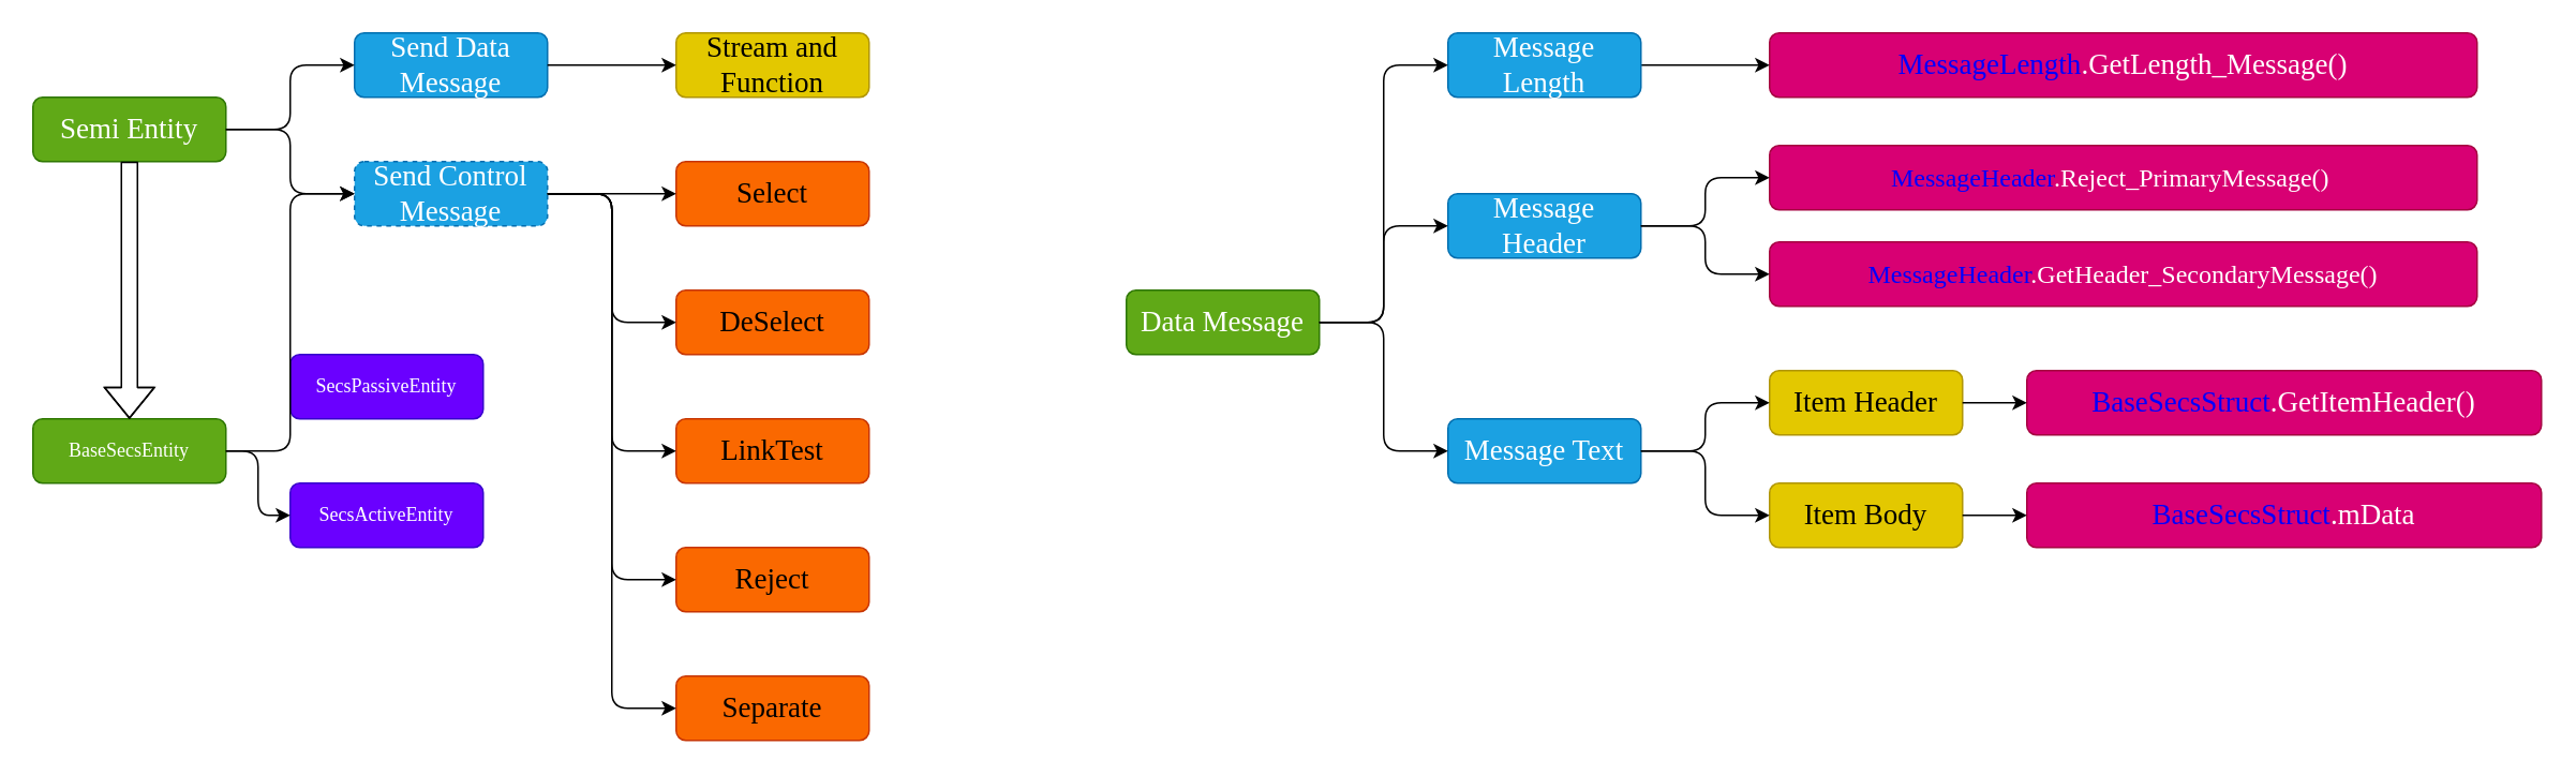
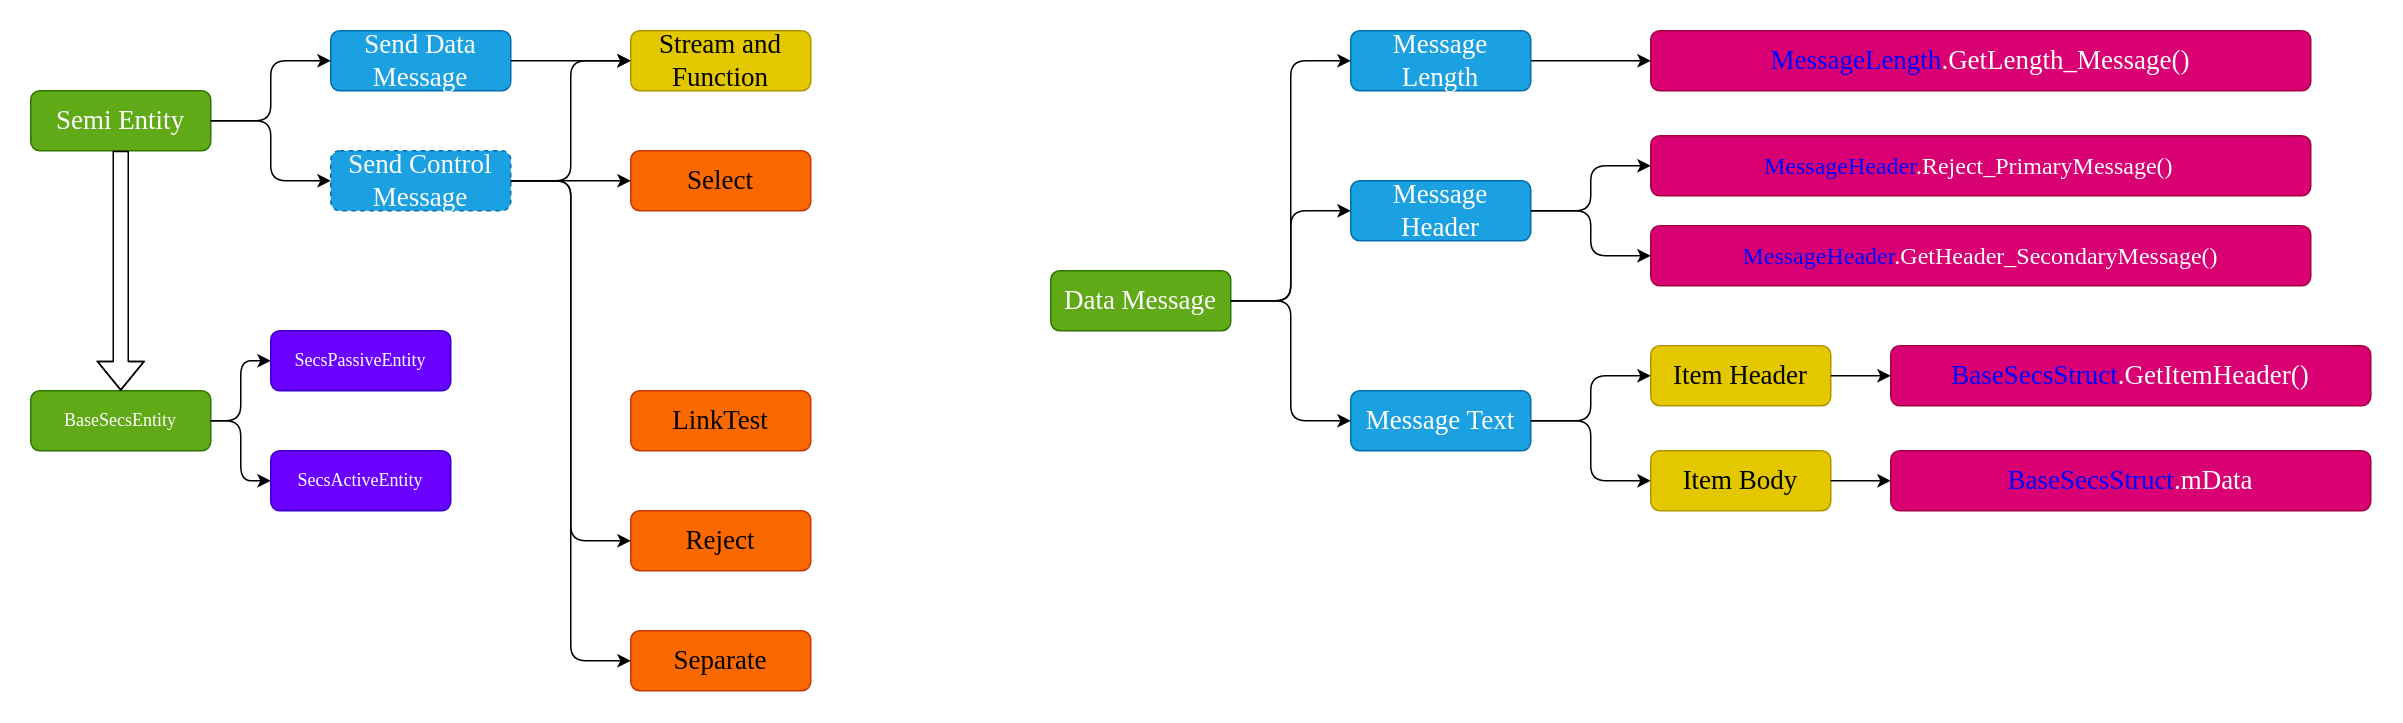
  <mxCell id="0" />
  <mxCell id="1" parent="0" />
  <mxCell id="2" value="" style="group;movable=0;resizable=0;rotatable=0;deletable=0;editable=0;connectable=0;" parent="1" vertex="1" connectable="0"><mxGeometry x="700" y="20" width="880" height="320" as="geometry" /></mxCell>
  <mxCell id="3" value="&lt;font color=&quot;#0000ff&quot;&gt;MessageLength&lt;/font&gt;.GetLength_Message()" style="rounded=1;whiteSpace=wrap;html=1;fontFamily=Comic Sans MS;fillColor=#d80073;fontColor=#ffffff;strokeColor=#A50040;fontSize=18;movable=0;resizable=0;rotatable=0;deletable=0;editable=0;connectable=0;container=0;" parent="2" vertex="1"><mxGeometry x="400" width="440" height="40" as="geometry" /></mxCell>
  <mxCell id="4" value="" style="edgeStyle=elbowEdgeStyle;html=1;movable=0;resizable=0;rotatable=0;deletable=0;editable=0;connectable=0;" parent="2" source="6" target="3" edge="1"><mxGeometry relative="1" as="geometry" /></mxCell>
  <mxCell id="5" value="Data Message" style="rounded=1;whiteSpace=wrap;html=1;fontFamily=Comic Sans MS;fillColor=#60a917;fontColor=#ffffff;strokeColor=#2D7600;fontSize=18;movable=0;resizable=0;rotatable=0;deletable=0;editable=0;connectable=0;container=0;" parent="2" vertex="1"><mxGeometry y="160" width="120" height="40" as="geometry" /></mxCell>
  <mxCell id="6" value="Message Length" style="rounded=1;whiteSpace=wrap;html=1;fontFamily=Comic Sans MS;fillColor=#1ba1e2;fontColor=#ffffff;strokeColor=#006EAF;fontSize=18;movable=0;resizable=0;rotatable=0;deletable=0;editable=0;connectable=0;container=0;" parent="2" vertex="1"><mxGeometry x="200" width="120" height="40" as="geometry" /></mxCell>
  <mxCell id="7" style="edgeStyle=elbowEdgeStyle;html=1;exitX=1;exitY=0.5;exitDx=0;exitDy=0;entryX=0;entryY=0.5;entryDx=0;entryDy=0;fontFamily=Comic Sans MS;fontSize=18;fontColor=default;movable=0;resizable=0;rotatable=0;deletable=0;editable=0;connectable=0;" parent="2" source="5" target="6" edge="1"><mxGeometry relative="1" as="geometry" /></mxCell>
  <mxCell id="8" value="Message Header" style="rounded=1;whiteSpace=wrap;html=1;fontFamily=Comic Sans MS;fillColor=#1ba1e2;fontColor=#ffffff;strokeColor=#006EAF;fontSize=18;movable=0;resizable=0;rotatable=0;deletable=0;editable=0;connectable=0;container=0;" parent="2" vertex="1"><mxGeometry x="200" y="100" width="120" height="40" as="geometry" /></mxCell>
  <mxCell id="9" style="edgeStyle=elbowEdgeStyle;html=1;entryX=0;entryY=0.5;entryDx=0;entryDy=0;fontFamily=Comic Sans MS;fontSize=18;fontColor=default;exitX=1;exitY=0.5;exitDx=0;exitDy=0;movable=0;resizable=0;rotatable=0;deletable=0;editable=0;connectable=0;" parent="2" source="5" target="8" edge="1"><mxGeometry relative="1" as="geometry" /></mxCell>
  <mxCell id="10" value="Message Text" style="rounded=1;whiteSpace=wrap;html=1;fontFamily=Comic Sans MS;fillColor=#1ba1e2;fontColor=#ffffff;strokeColor=#006EAF;fontSize=18;movable=0;resizable=0;rotatable=0;deletable=0;editable=0;connectable=0;container=0;" parent="2" vertex="1"><mxGeometry x="200" y="240" width="120" height="40" as="geometry" /></mxCell>
  <mxCell id="11" style="edgeStyle=elbowEdgeStyle;html=1;exitX=1;exitY=0.5;exitDx=0;exitDy=0;entryX=0;entryY=0.5;entryDx=0;entryDy=0;fontFamily=Comic Sans MS;fontSize=18;fontColor=default;movable=0;resizable=0;rotatable=0;deletable=0;editable=0;connectable=0;" parent="2" source="5" target="10" edge="1"><mxGeometry relative="1" as="geometry" /></mxCell>
  <mxCell id="12" value="Item Header" style="rounded=1;whiteSpace=wrap;html=1;fontFamily=Comic Sans MS;fillColor=#e3c800;fontColor=#000000;strokeColor=#B09500;fontSize=18;movable=0;resizable=0;rotatable=0;deletable=0;editable=0;connectable=0;container=0;" parent="2" vertex="1"><mxGeometry x="400" y="210" width="120" height="40" as="geometry" /></mxCell>
  <mxCell id="13" value="" style="edgeStyle=elbowEdgeStyle;html=1;fontFamily=Comic Sans MS;fontSize=18;fontColor=default;movable=0;resizable=0;rotatable=0;deletable=0;editable=0;connectable=0;" parent="2" source="10" target="12" edge="1"><mxGeometry relative="1" as="geometry" /></mxCell>
  <mxCell id="14" value="Item Body" style="rounded=1;whiteSpace=wrap;html=1;fontFamily=Comic Sans MS;fillColor=#e3c800;fontColor=#000000;strokeColor=#B09500;fontSize=18;movable=0;resizable=0;rotatable=0;deletable=0;editable=0;connectable=0;container=0;" parent="2" vertex="1"><mxGeometry x="400" y="280" width="120" height="40" as="geometry" /></mxCell>
  <mxCell id="15" style="edgeStyle=elbowEdgeStyle;html=1;exitX=1;exitY=0.5;exitDx=0;exitDy=0;fontFamily=Comic Sans MS;fontSize=18;fontColor=default;movable=0;resizable=0;rotatable=0;deletable=0;editable=0;connectable=0;" parent="2" source="10" target="14" edge="1"><mxGeometry relative="1" as="geometry" /></mxCell>
  <mxCell id="16" value="&lt;font color=&quot;#0000ff&quot;&gt;MessageHeader&lt;/font&gt;.Reject_PrimaryMessage()&lt;span style=&quot;white-space: pre;&quot;&gt;&#09;&lt;/span&gt;" style="rounded=1;whiteSpace=wrap;html=1;fontFamily=Comic Sans MS;fillColor=#d80073;fontColor=#ffffff;strokeColor=#A50040;fontSize=16;container=0;movable=0;resizable=0;rotatable=0;deletable=0;editable=0;connectable=0;" parent="2" vertex="1"><mxGeometry x="400" y="70" width="440" height="40" as="geometry" /></mxCell>
  <mxCell id="17" style="edgeStyle=elbowEdgeStyle;html=1;entryX=0;entryY=0.5;entryDx=0;entryDy=0;movable=0;resizable=0;rotatable=0;deletable=0;editable=0;connectable=0;" parent="2" source="8" target="16" edge="1"><mxGeometry relative="1" as="geometry" /></mxCell>
  <mxCell id="18" value="&lt;font color=&quot;#0000ff&quot;&gt;MessageHeader&lt;/font&gt;.GetHeader_SecondaryMessage()" style="rounded=1;whiteSpace=wrap;html=1;fontFamily=Comic Sans MS;fillColor=#d80073;fontColor=#ffffff;strokeColor=#A50040;fontSize=16;container=0;movable=0;resizable=0;rotatable=0;deletable=0;editable=0;connectable=0;" parent="2" vertex="1"><mxGeometry x="400" y="130" width="440" height="40" as="geometry" /></mxCell>
  <mxCell id="19" value="&lt;font color=&quot;#0000ff&quot;&gt;BaseSecsStruct&lt;/font&gt;.GetItemHeader()" style="rounded=1;whiteSpace=wrap;html=1;fontFamily=Comic Sans MS;fillColor=#d80073;fontColor=#ffffff;strokeColor=#A50040;fontSize=18;movable=0;resizable=0;rotatable=0;deletable=0;editable=0;connectable=0;container=0;" parent="2" vertex="1"><mxGeometry x="560" y="210" width="320" height="40" as="geometry" /></mxCell>
  <mxCell id="20" value="&lt;font color=&quot;#0000ff&quot;&gt;BaseSecsStruct&lt;/font&gt;.mData" style="rounded=1;whiteSpace=wrap;html=1;fontFamily=Comic Sans MS;fillColor=#d80073;fontColor=#ffffff;strokeColor=#A50040;fontSize=18;movable=0;resizable=0;rotatable=0;deletable=0;editable=0;connectable=0;container=0;" parent="2" vertex="1"><mxGeometry x="560" y="280" width="320" height="40" as="geometry" /></mxCell>
  <mxCell id="21" style="edgeStyle=elbowEdgeStyle;html=1;entryX=0;entryY=0.5;entryDx=0;entryDy=0;movable=0;resizable=0;rotatable=0;deletable=0;editable=0;connectable=0;" parent="2" source="8" target="18" edge="1"><mxGeometry relative="1" as="geometry" /></mxCell>
  <mxCell id="22" value="" style="edgeStyle=elbowEdgeStyle;html=1;fontColor=#0000FF;movable=0;resizable=0;rotatable=0;deletable=0;editable=0;connectable=0;" parent="2" source="12" target="19" edge="1"><mxGeometry relative="1" as="geometry" /></mxCell>
  <mxCell id="23" value="" style="edgeStyle=elbowEdgeStyle;html=1;fontColor=#0000FF;movable=0;resizable=0;rotatable=0;deletable=0;editable=0;connectable=0;" parent="2" source="14" target="20" edge="1"><mxGeometry relative="1" as="geometry" /></mxCell>
  <mxCell id="24" value="" style="group;movable=0;resizable=0;rotatable=0;deletable=0;editable=0;connectable=0;" parent="1" vertex="1" connectable="0"><mxGeometry x="20" y="20" width="520" height="440" as="geometry" /></mxCell>
  <mxCell id="25" value="Semi Entity" style="rounded=1;whiteSpace=wrap;html=1;fontFamily=Comic Sans MS;fillColor=#60a917;fontColor=#ffffff;strokeColor=#2D7600;fontSize=18;movable=0;resizable=0;rotatable=0;deletable=0;editable=0;connectable=0;" parent="24" vertex="1"><mxGeometry y="40" width="120" height="40" as="geometry" /></mxCell>
  <mxCell id="26" value="Send Data Message" style="rounded=1;whiteSpace=wrap;html=1;fontFamily=Comic Sans MS;fillColor=#1ba1e2;fontColor=#ffffff;strokeColor=#006EAF;fontSize=18;movable=0;resizable=0;rotatable=0;deletable=0;editable=0;connectable=0;" parent="24" vertex="1"><mxGeometry x="200" width="120" height="40" as="geometry" /></mxCell>
  <mxCell id="27" value="" style="edgeStyle=elbowEdgeStyle;html=1;fontFamily=Comic Sans MS;fontSize=18;fontColor=default;rounded=1;movable=0;resizable=0;rotatable=0;deletable=0;editable=0;connectable=0;" parent="24" source="25" target="26" edge="1"><mxGeometry relative="1" as="geometry" /></mxCell>
  <mxCell id="28" value="Send Control Message" style="rounded=1;whiteSpace=wrap;html=1;fontFamily=Comic Sans MS;fillColor=#1ba1e2;fontColor=#ffffff;strokeColor=#006EAF;fontSize=18;movable=0;resizable=0;rotatable=0;deletable=0;editable=0;connectable=0;dashed=1;" parent="24" vertex="1"><mxGeometry x="200" y="80" width="120" height="40" as="geometry" /></mxCell>
  <mxCell id="29" value="" style="edgeStyle=elbowEdgeStyle;html=1;fontFamily=Comic Sans MS;fontSize=18;fontColor=default;rounded=1;movable=0;resizable=0;rotatable=0;deletable=0;editable=0;connectable=0;" parent="24" source="25" target="28" edge="1"><mxGeometry relative="1" as="geometry" /></mxCell>
  <mxCell id="30" value="Select" style="rounded=1;whiteSpace=wrap;html=1;fontFamily=Comic Sans MS;strokeColor=#C73500;fontSize=18;fontColor=#000000;fillColor=#fa6800;movable=0;resizable=0;rotatable=0;deletable=0;editable=0;connectable=0;" parent="24" vertex="1"><mxGeometry x="400" y="80" width="120" height="40" as="geometry" /></mxCell>
  <mxCell id="31" style="edgeStyle=elbowEdgeStyle;html=1;fontFamily=Comic Sans MS;fontSize=18;fontColor=default;rounded=1;movable=0;resizable=0;rotatable=0;deletable=0;editable=0;connectable=0;" parent="24" source="28" target="30" edge="1"><mxGeometry relative="1" as="geometry" /></mxCell>
- <mxCell id="32" value="DeSelect" style="rounded=1;whiteSpace=wrap;html=1;fontFamily=Comic Sans MS;strokeColor=#C73500;fontSize=18;fontColor=#000000;fillColor=#fa6800;movable=0;resizable=0;rotatable=0;deletable=0;editable=0;connectable=0;" parent="24" vertex="1"><mxGeometry x="400" y="160" width="120" height="40" as="geometry" /></mxCell>
- <mxCell id="33" style="edgeStyle=elbowEdgeStyle;html=1;fontFamily=Comic Sans MS;fontSize=18;fontColor=default;rounded=1;movable=0;resizable=0;rotatable=0;deletable=0;editable=0;connectable=0;" parent="24" source="28" target="32" edge="1"><mxGeometry relative="1" as="geometry" /></mxCell>
  <mxCell id="34" value="LinkTest" style="rounded=1;whiteSpace=wrap;html=1;fontFamily=Comic Sans MS;strokeColor=#C73500;fontSize=18;fontColor=#000000;fillColor=#fa6800;movable=0;resizable=0;rotatable=0;deletable=0;editable=0;connectable=0;" parent="24" vertex="1"><mxGeometry x="400" y="240" width="120" height="40" as="geometry" /></mxCell>
- <mxCell id="35" style="edgeStyle=elbowEdgeStyle;html=1;fontFamily=Comic Sans MS;fontSize=18;fontColor=default;rounded=1;movable=0;resizable=0;rotatable=0;deletable=0;editable=0;connectable=0;" parent="24" source="28" target="34" edge="1"><mxGeometry relative="1" as="geometry" /></mxCell>
+ <mxCell id="35" style="edgeStyle=elbowEdgeStyle;html=1;fontFamily=Comic Sans MS;fontSize=18;fontColor=default;rounded=1;movable=0;resizable=0;rotatable=0;deletable=0;editable=0;connectable=0;" parent="24" source="28" target="40" edge="1"><mxGeometry relative="1" as="geometry" /></mxCell>
  <mxCell id="36" value="Reject" style="rounded=1;whiteSpace=wrap;html=1;fontFamily=Comic Sans MS;strokeColor=#C73500;fontSize=18;fontColor=#000000;fillColor=#fa6800;movable=0;resizable=0;rotatable=0;deletable=0;editable=0;connectable=0;" parent="24" vertex="1"><mxGeometry x="400" y="320" width="120" height="40" as="geometry" /></mxCell>
  <mxCell id="37" style="edgeStyle=elbowEdgeStyle;html=1;fontFamily=Comic Sans MS;fontSize=18;fontColor=default;rounded=1;movable=0;resizable=0;rotatable=0;deletable=0;editable=0;connectable=0;" parent="24" source="28" target="36" edge="1"><mxGeometry relative="1" as="geometry" /></mxCell>
  <mxCell id="38" value="Separate" style="rounded=1;whiteSpace=wrap;html=1;fontFamily=Comic Sans MS;strokeColor=#C73500;fontSize=18;fontColor=#000000;fillColor=#fa6800;movable=0;resizable=0;rotatable=0;deletable=0;editable=0;connectable=0;" parent="24" vertex="1"><mxGeometry x="400" y="400" width="120" height="40" as="geometry" /></mxCell>
  <mxCell id="39" style="edgeStyle=elbowEdgeStyle;html=1;fontFamily=Comic Sans MS;fontSize=18;fontColor=default;rounded=1;movable=0;resizable=0;rotatable=0;deletable=0;editable=0;connectable=0;" parent="24" source="28" target="38" edge="1"><mxGeometry relative="1" as="geometry" /></mxCell>
  <mxCell id="40" value="Stream and Function" style="rounded=1;whiteSpace=wrap;html=1;fontFamily=Comic Sans MS;fillColor=#e3c800;fontColor=#000000;strokeColor=#B09500;fontSize=18;movable=0;resizable=0;rotatable=0;deletable=0;editable=0;connectable=0;" parent="24" vertex="1"><mxGeometry x="400" width="120" height="40" as="geometry" /></mxCell>
  <mxCell id="41" value="" style="edgeStyle=elbowEdgeStyle;html=1;fontFamily=Comic Sans MS;fontSize=18;fontColor=default;rounded=1;movable=0;resizable=0;rotatable=0;deletable=0;editable=0;connectable=0;" parent="24" source="26" target="40" edge="1"><mxGeometry relative="1" as="geometry" /></mxCell>
  <mxCell id="42" value="BaseSecsEntity" style="rounded=1;whiteSpace=wrap;html=1;fontFamily=Comic Sans MS;container=0;movable=0;resizable=0;rotatable=0;deletable=0;editable=0;connectable=0;fillColor=#60a917;fontColor=#ffffff;strokeColor=#2D7600;" parent="24" vertex="1"><mxGeometry y="240" width="120" height="40" as="geometry" /></mxCell>
  <mxCell id="43" style="edgeStyle=elbowEdgeStyle;html=1;shape=flexArrow;movable=0;resizable=0;rotatable=0;deletable=0;editable=0;connectable=0;" parent="24" source="25" target="42" edge="1"><mxGeometry relative="1" as="geometry" /></mxCell>
  <mxCell id="44" value="SecsPassiveEntity" style="rounded=1;whiteSpace=wrap;html=1;fontFamily=Comic Sans MS;container=0;movable=0;resizable=0;rotatable=0;deletable=0;editable=0;connectable=0;fillColor=#6a00ff;fontColor=#ffffff;strokeColor=#3700CC;" parent="24" vertex="1"><mxGeometry x="160" y="200" width="120" height="40" as="geometry" /></mxCell>
- <mxCell id="45" value="" style="edgeStyle=elbowEdgeStyle;html=1;movable=0;resizable=0;rotatable=0;deletable=0;editable=0;connectable=0;" parent="24" source="42" target="28" edge="1"><mxGeometry relative="1" as="geometry" /></mxCell>
+ <mxCell id="45" value="" style="edgeStyle=elbowEdgeStyle;html=1;movable=0;resizable=0;rotatable=0;deletable=0;editable=0;connectable=0;" parent="24" source="42" target="44" edge="1"><mxGeometry relative="1" as="geometry" /></mxCell>
  <mxCell id="46" value="SecsActiveEntity" style="rounded=1;whiteSpace=wrap;html=1;fontFamily=Comic Sans MS;container=0;movable=0;resizable=0;rotatable=0;deletable=0;editable=0;connectable=0;fillColor=#6a00ff;fontColor=#ffffff;strokeColor=#3700CC;" parent="24" vertex="1"><mxGeometry x="160" y="280" width="120" height="40" as="geometry" /></mxCell>
  <mxCell id="47" style="edgeStyle=elbowEdgeStyle;html=1;movable=0;resizable=0;rotatable=0;deletable=0;editable=0;connectable=0;" parent="24" source="42" target="46" edge="1"><mxGeometry relative="1" as="geometry" /></mxCell>
